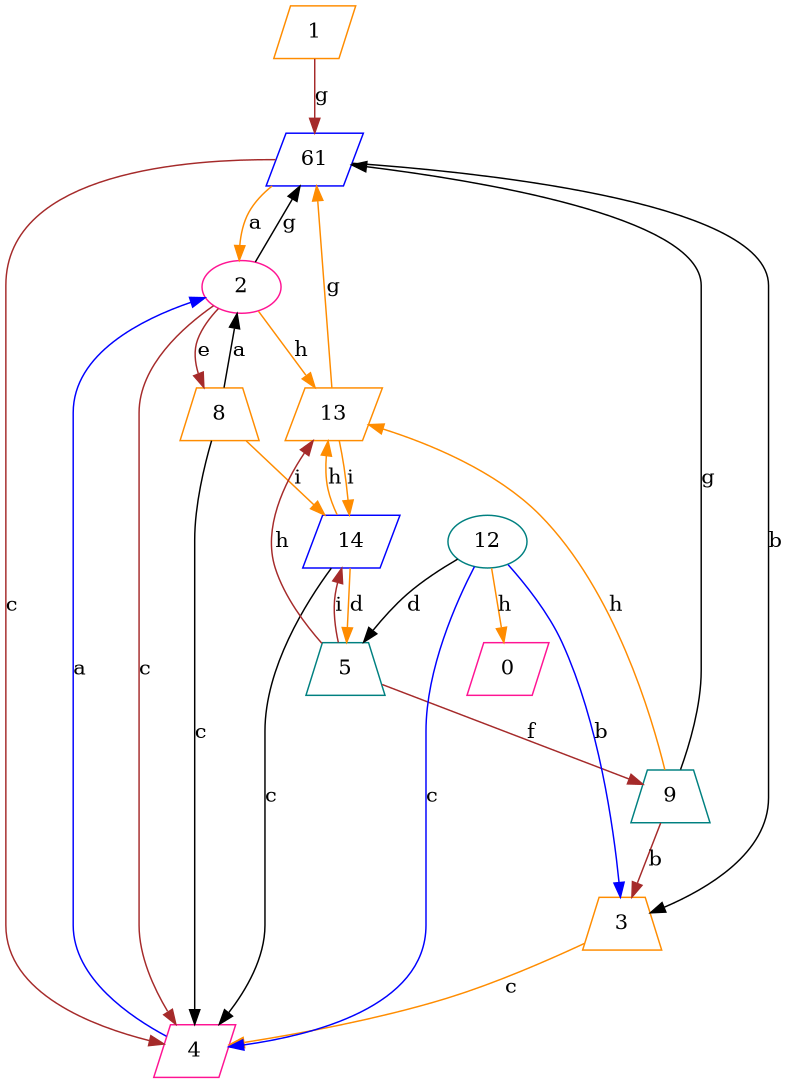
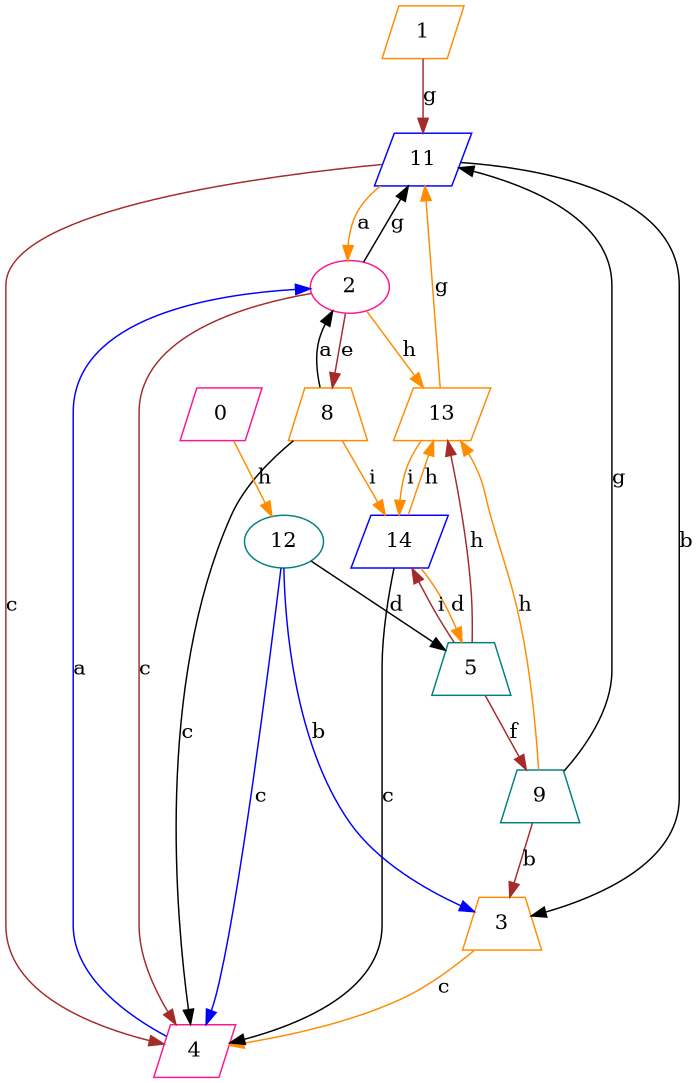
  strict digraph {
    node [color=darkorange shape=parallelogram]
    edge [color=darkorange]
-   11 [color=blue label=61]
+   11 [color=blue]
    1
    2 [color=deeppink shape=ellipse]
    4 [color=deeppink]
    3 [shape=trapezium]
    8 [shape=trapezium]
    13
    14 [color=blue]
    5 [color=teal shape=trapezium]
    9 [color=teal shape=trapezium]
    0 [color=deeppink]
    12 [color=teal shape=ellipse]
    11 -> 2 [label=a]
    11 -> 4 [color=brown label=c]
    11 -> 3 [color=black label=b]
    1 -> 11 [color=brown label=g]
    2 -> 11 [color=black label=g]
    2 -> 4 [color=brown label=c]
    2 -> 8 [color=brown label=e]
    2 -> 13 [label=h]
    4 -> 2 [color=blue label=a]
    3 -> 4 [label=c]
    8 -> 2 [color=black label=a]
    8 -> 4 [color=black label=c]
    8 -> 14 [label=i]
    13 -> 11 [label=g]
    13 -> 14 [label=i]
    14 -> 4 [color=black label=c]
    14 -> 13 [label=h]
    14 -> 5 [label=d]
    5 -> 13 [color=brown label=h]
    5 -> 14 [color=brown label=i]
    5 -> 9 [color=brown label=f]
    9 -> 11 [color=black label=g]
    9 -> 3 [color=brown label=b]
    9 -> 13 [label=h]
-   12 -> 0 [label=h]
+   0 -> 12 [label=h]
    12 -> 4 [color=blue label=c]
    12 -> 3 [color=blue label=b]
    12 -> 5 [color=black label=d]
  }
